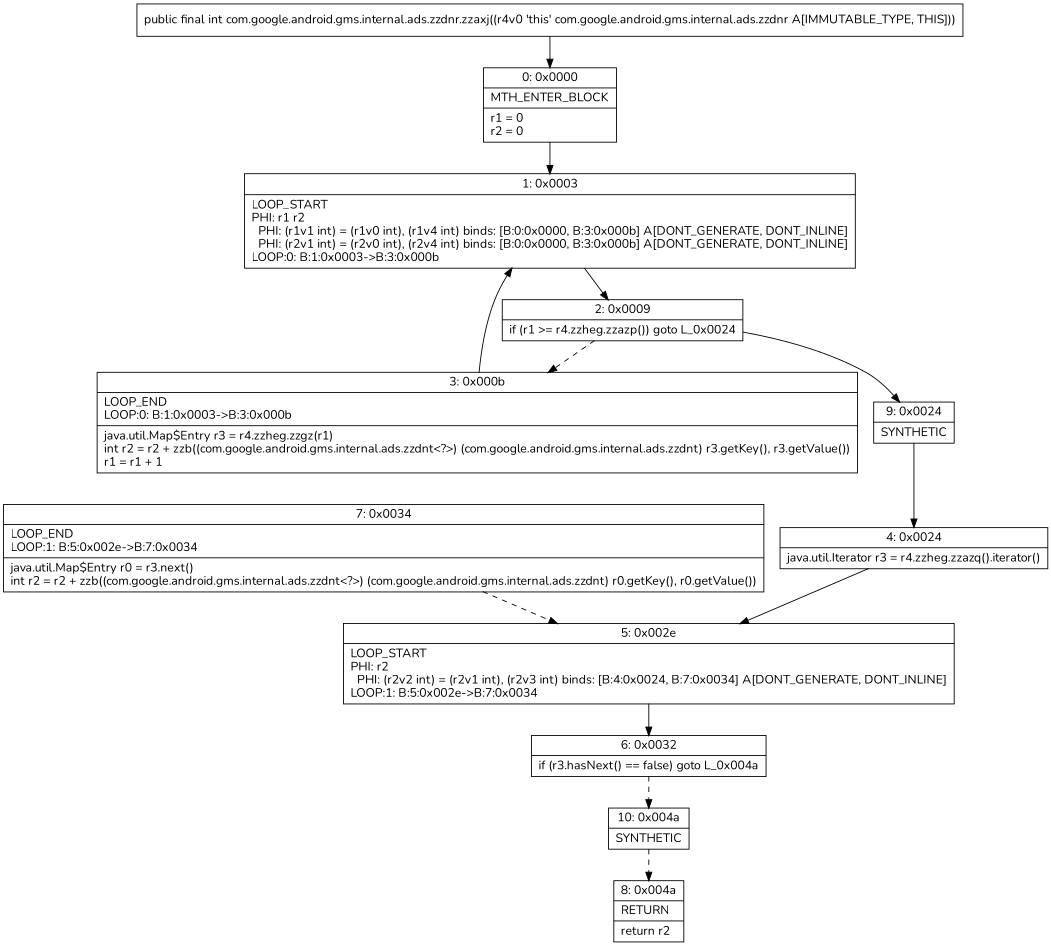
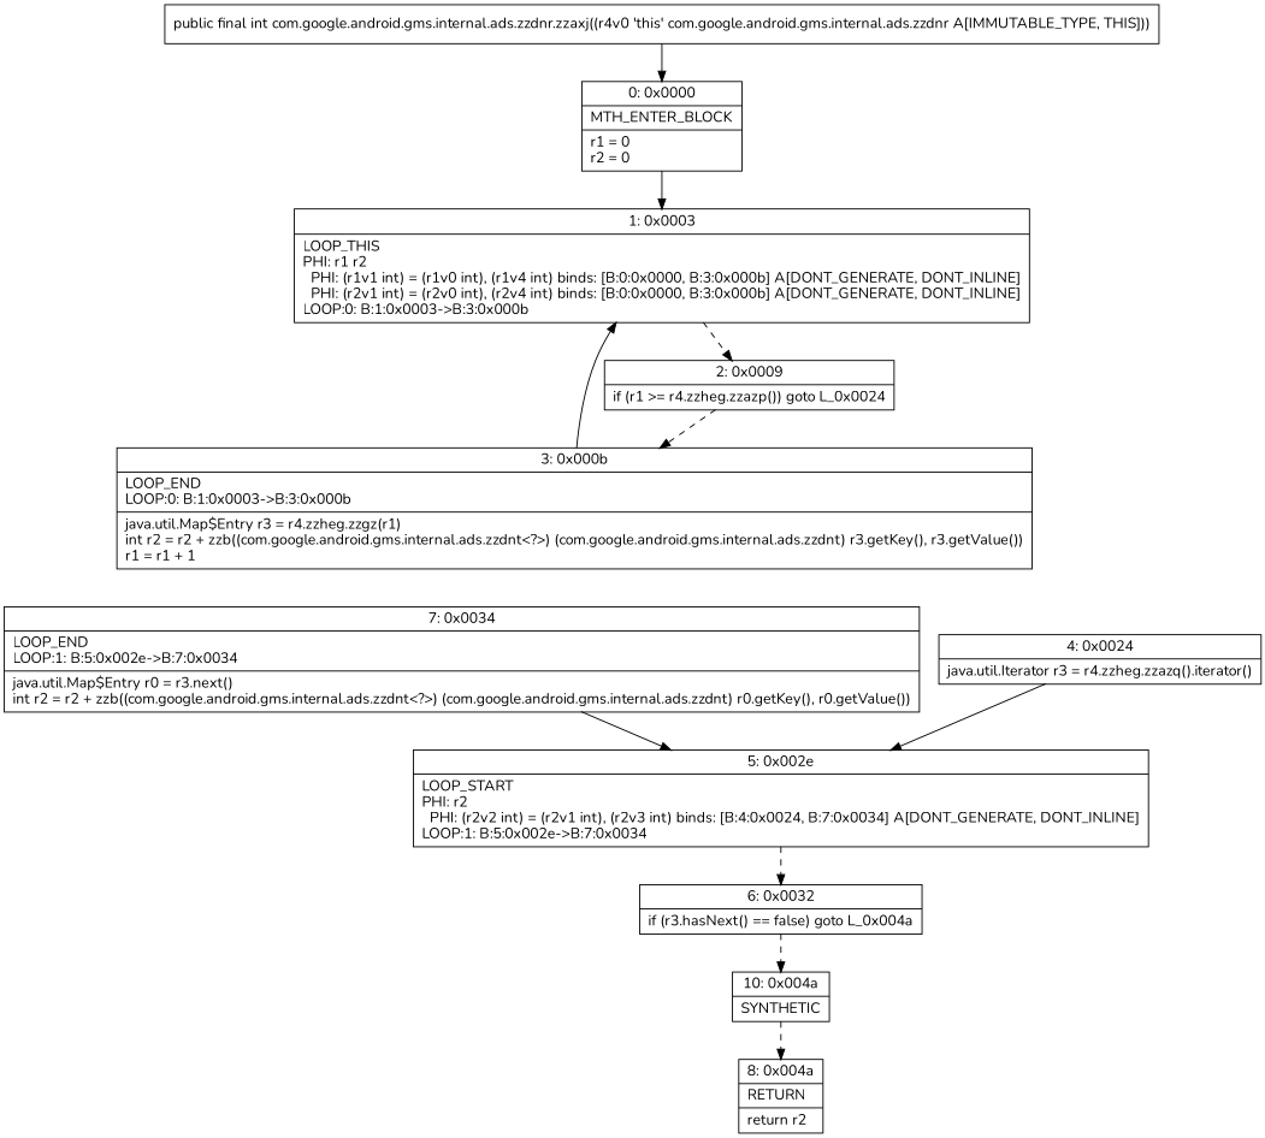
  digraph {
    fontname=Nunito
    node [fontname=Nunito shape=record]
    edge [fontname=Nunito]
    n1 [label="{0\:\ 0x0000|MTH_ENTER_BLOCK\l|r1 = 0\lr2 = 0\l}"]
-   n2 [label="{1\:\ 0x0003|LOOP_START\lPHI: r1 r2 \l  PHI: (r1v1 int) = (r1v0 int), (r1v4 int) binds: [B:0:0x0000, B:3:0x000b] A[DONT_GENERATE, DONT_INLINE]\l  PHI: (r2v1 int) = (r2v0 int), (r2v4 int) binds: [B:0:0x0000, B:3:0x000b] A[DONT_GENERATE, DONT_INLINE]\lLOOP:0: B:1:0x0003\-\>B:3:0x000b\l}"]
+   n2 [label="{1\:\ 0x0003|LOOP_THIS\lPHI: r1 r2 \l  PHI: (r1v1 int) = (r1v0 int), (r1v4 int) binds: [B:0:0x0000, B:3:0x000b] A[DONT_GENERATE, DONT_INLINE]\l  PHI: (r2v1 int) = (r2v0 int), (r2v4 int) binds: [B:0:0x0000, B:3:0x000b] A[DONT_GENERATE, DONT_INLINE]\lLOOP:0: B:1:0x0003\-\>B:3:0x000b\l}"]
    n3 [label="{2\:\ 0x0009|if (r1 \>= r4.zzheg.zzazp()) goto L_0x0024\l}"]
    n4 [label="{3\:\ 0x000b|LOOP_END\lLOOP:0: B:1:0x0003\-\>B:3:0x000b\l|java.util.Map$Entry r3 = r4.zzheg.zzgz(r1)\lint r2 = r2 + zzb((com.google.android.gms.internal.ads.zzdnt\<?\>) (com.google.android.gms.internal.ads.zzdnt) r3.getKey(), r3.getValue())\lr1 = r1 + 1\l}"]
-   n5 [label="{9\:\ 0x0024|SYNTHETIC\l}"]
    n6 [label="{4\:\ 0x0024|java.util.Iterator r3 = r4.zzheg.zzazq().iterator()\l}"]
    n7 [label="{5\:\ 0x002e|LOOP_START\lPHI: r2 \l  PHI: (r2v2 int) = (r2v1 int), (r2v3 int) binds: [B:4:0x0024, B:7:0x0034] A[DONT_GENERATE, DONT_INLINE]\lLOOP:1: B:5:0x002e\-\>B:7:0x0034\l}"]
    n8 [label="{6\:\ 0x0032|if (r3.hasNext() == false) goto L_0x004a\l}"]
    n9 [label="{10\:\ 0x004a|SYNTHETIC\l}"]
    n10 [label="{7\:\ 0x0034|LOOP_END\lLOOP:1: B:5:0x002e\-\>B:7:0x0034\l|java.util.Map$Entry r0 = r3.next()\lint r2 = r2 + zzb((com.google.android.gms.internal.ads.zzdnt\<?\>) (com.google.android.gms.internal.ads.zzdnt) r0.getKey(), r0.getValue())\l}"]
    n11 [label="{8\:\ 0x004a|RETURN\l|return r2\l}"]
    n12 [label="{public final int com.google.android.gms.internal.ads.zzdnr.zzaxj((r4v0 'this' com.google.android.gms.internal.ads.zzdnr A[IMMUTABLE_TYPE, THIS])) }"]
    n1 -> n2
-   n2 -> n3
+   n2 -> n3 [style=dashed]
    n3 -> n4 [style=dashed]
-   n3 -> n5
    n4 -> n2
-   n5 -> n6
    n6 -> n7
-   n7 -> n8
+   n7 -> n8 [style=dashed]
    n8 -> n9 [style=dashed]
    n9 -> n11 [style=dashed]
-   n10 -> n7 [style=dashed]
+   n10 -> n7
    n12 -> n1
  }
